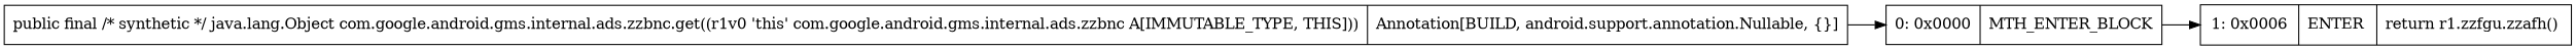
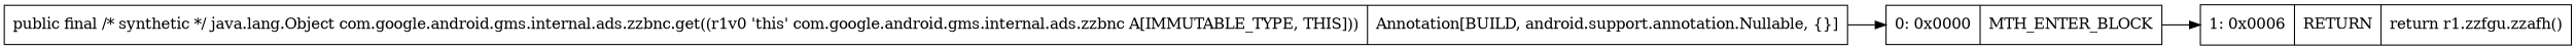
  digraph {
    rankdir=LR
    node [shape=record]
    n1 [label="{0\:\ 0x0000|MTH_ENTER_BLOCK\l}"]
-   n2 [label="{1\:\ 0x0006|ENTER\l|return r1.zzfgu.zzafh()\l}"]
+   n2 [label="{1\:\ 0x0006|RETURN\l|return r1.zzfgu.zzafh()\l}"]
    n3 [label="{public final \/* synthetic *\/ java.lang.Object com.google.android.gms.internal.ads.zzbnc.get((r1v0 'this' com.google.android.gms.internal.ads.zzbnc A[IMMUTABLE_TYPE, THIS]))  | Annotation[BUILD, android.support.annotation.Nullable, \{\}]\l}"]
    n1 -> n2
    n3 -> n1
  }
